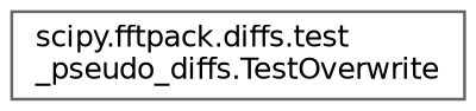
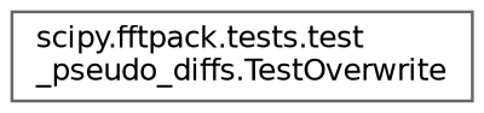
  digraph {
    rankdir=LR
-   n1 [color=grey40 fillcolor=white fontname=Helvetica fontsize=10 height=0.2 label="scipy.fftpack.diffs.test\l_pseudo_diffs.TestOverwrite" shape=box style=filled width=0.4]
+   n1 [color=grey40 fillcolor=white fontname=Helvetica fontsize=10 height=0.2 label="scipy.fftpack.tests.test\l_pseudo_diffs.TestOverwrite" shape=box style=filled width=0.4]
  }
